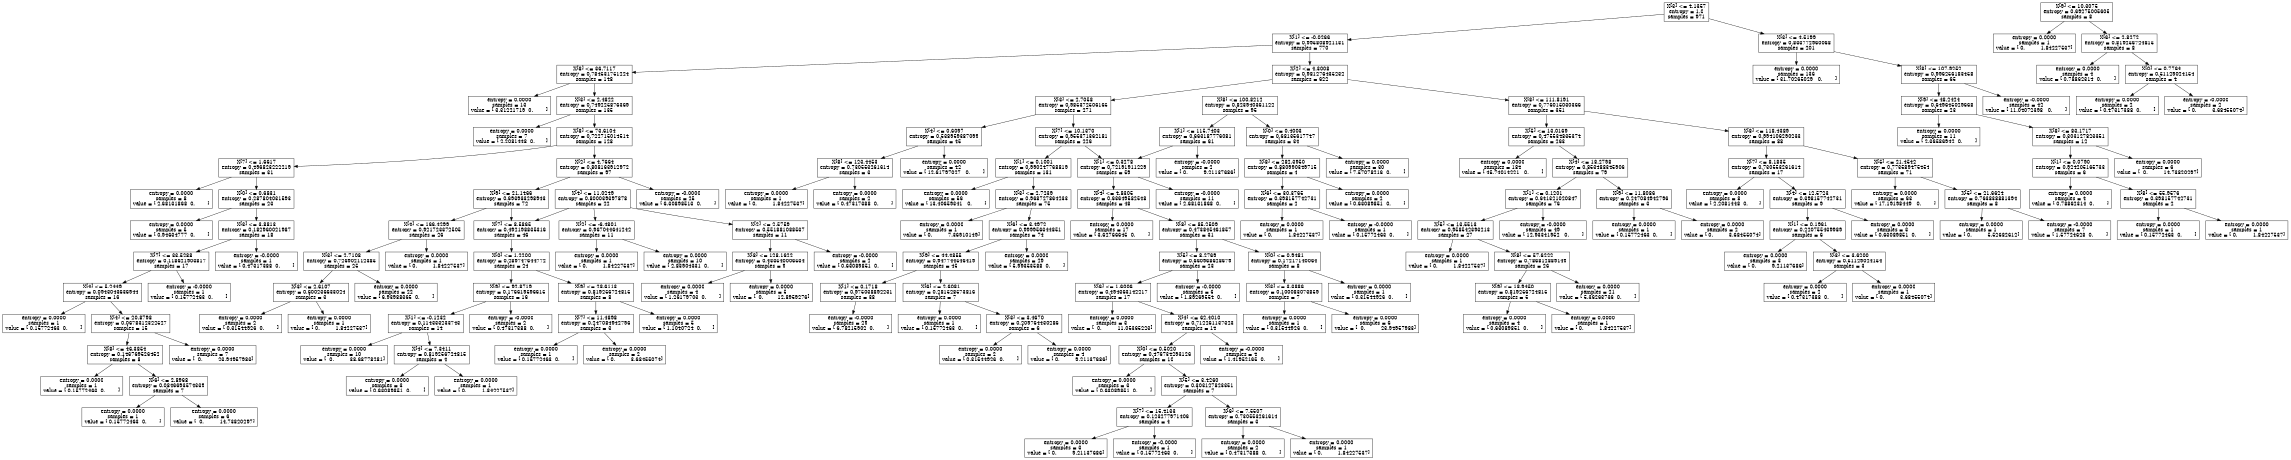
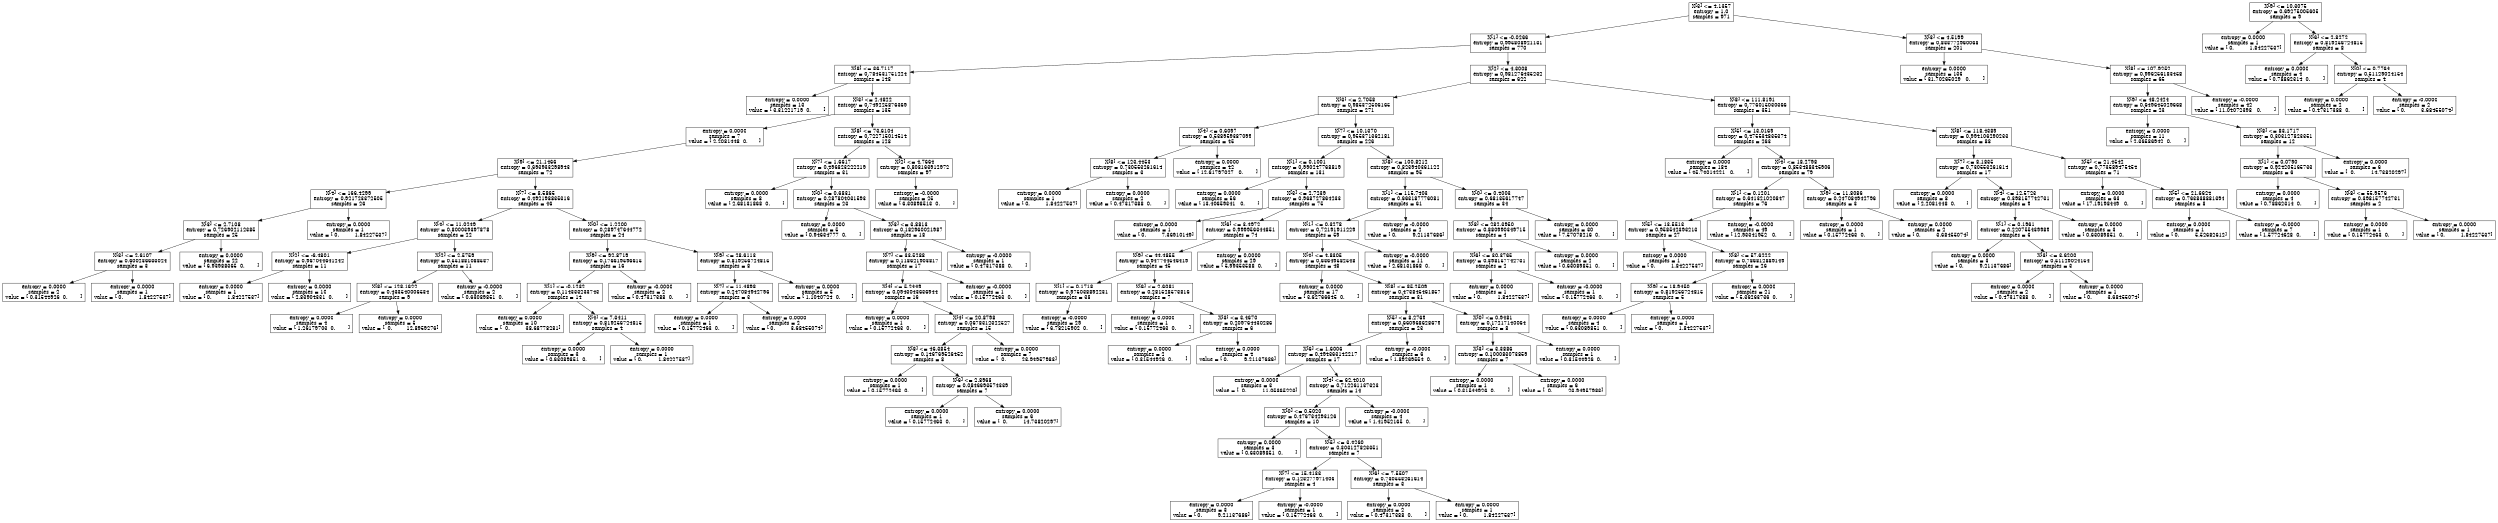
  digraph {
    node [shape=box]
    n1 [label="X[3] <= 4.1357\nentropy = 1.0\nsamples = 971"]
    n2 [label="X[1] <= -0.0266\nentropy = 0.995808921131\nsamples = 770"]
    n3 [label="X[3] <= 4.5199\nentropy = 0.833772960068\nsamples = 201"]
    n4 [label="X[8] <= 36.7117\nentropy = 0.784531751224\nsamples = 148"]
    n5 [label="X[2] <= 4.3008\nentropy = 0.981276435232\nsamples = 622"]
    n6 [label="entropy = 0.0000\nsamples = 136\nvalue = [ 31.70265029   0.        ]"]
    n7 [label="X[8] <= 107.9252\nentropy = 0.996256183458\nsamples = 65"]
    n8 [label="entropy = 0.0000\nsamples = 13\nvalue = [ 3.31221719  0.        ]"]
    n9 [label="X[3] <= 2.4822\nentropy = 0.749225876369\nsamples = 135"]
    n10 [label="X[3] <= 2.7058\nentropy = 0.985372506165\nsamples = 271"]
    n11 [label="X[8] <= 111.8191\nentropy = 0.776015030366\nsamples = 351"]
    n12 [label="entropy = 0.0000\nsamples = 7\nvalue = [ 2.2081448  0.       ]"]
    n13 [label="X[8] <= 73.6104\nentropy = 0.722715014514\nsamples = 128"]
    n14 [label="X[7] <= 1.6617\nentropy = 0.496823222219\nsamples = 31"]
    n15 [label="X[2] <= 4.7664\nentropy = 0.808163912972\nsamples = 97"]
    n16 [label="entropy = 0.0000\nsamples = 8\nvalue = [ 2.68131868  0.        ]"]
    n17 [label="X[0] <= 0.6831\nentropy = 0.287804031593\nsamples = 23"]
    n18 [label="X[9] <= 21.1466\nentropy = 0.693933298943\nsamples = 72"]
    n19 [label="entropy = -0.0000\nsamples = 25\nvalue = [ 6.30898513  0.        ]"]
    n20 [label="entropy = 0.0000\nsamples = 5\nvalue = [ 0.94634777  0.        ]"]
    n21 [label="X[3] <= 3.8813\nentropy = 0.182960021987\nsamples = 18"]
    n22 [label="X[7] <= 33.5288\nentropy = 0.118621903817\nsamples = 17"]
    n23 [label="entropy = -0.0000\nsamples = 1\nvalue = [ 0.47317388  0.        ]"]
    n24 [label="X[4] <= 5.2449\nentropy = 0.0943043636944\nsamples = 16"]
    n25 [label="entropy = -0.0000\nsamples = 1\nvalue = [ 0.15772463  0.        ]"]
    n26 [label="entropy = 0.0000\nsamples = 1\nvalue = [ 0.15772463  0.        ]"]
    n27 [label="X[4] <= 20.8798\nentropy = 0.0678312322527\nsamples = 15"]
    n28 [label="X[8] <= 46.3854\nentropy = 0.146769526452\nsamples = 8"]
    n29 [label="entropy = 0.0000\nsamples = 7\nvalue = [  0.          23.94957983]"]
    n30 [label="entropy = 0.0000\nsamples = 1\nvalue = [ 0.15772463  0.        ]"]
    n31 [label="X[6] <= 2.8968\nentropy = 0.0846693574339\nsamples = 7"]
    n32 [label="entropy = 0.0000\nsamples = 1\nvalue = [ 0.15772463  0.        ]"]
    n33 [label="entropy = 0.0000\nsamples = 6\nvalue = [  0.          14.73820297]"]
    n34 [label="X[4] <= 166.4299\nentropy = 0.921723372505\nsamples = 26"]
    n35 [label="X[7] <= 8.5865\nentropy = 0.492198835316\nsamples = 46"]
    n36 [label="X[3] <= 2.7108\nentropy = 0.726902112385\nsamples = 25"]
    n37 [label="entropy = 0.0000\nsamples = 1\nvalue = [ 0.          1.84227537]"]
    n38 [label="X[4] <= 11.0249\nentropy = 0.800039397878\nsamples = 22"]
    n39 [label="X[0] <= 1.2200\nentropy = 0.289747644772\nsamples = 24"]
    n40 [label="X[3] <= 2.6107\nentropy = 0.600236633024\nsamples = 3"]
    n41 [label="entropy = 0.0000\nsamples = 22\nvalue = [ 6.93988365  0.        ]"]
    n42 [label="entropy = 0.0000\nsamples = 2\nvalue = [ 0.31544926  0.        ]"]
    n43 [label="entropy = 0.0000\nsamples = 1\nvalue = [ 0.          1.84227537]"]
    n44 [label="X[2] <= -6.4801\nentropy = 0.967044641242\nsamples = 11"]
    n45 [label="X[2] <= 2.5759\nentropy = 0.551881088537\nsamples = 11"]
    n46 [label="X[9] <= 92.8719\nentropy = 0.176619596615\nsamples = 16"]
    n47 [label="X[9] <= 28.6113\nentropy = 0.819256724815\nsamples = 8"]
    n48 [label="entropy = 0.0000\nsamples = 1\nvalue = [ 0.          1.84227537]"]
    n49 [label="entropy = 0.0000\nsamples = 10\nvalue = [ 2.83904331  0.        ]"]
    n50 [label="X[8] <= 128.1622\nentropy = 0.433540006534\nsamples = 9"]
    n51 [label="entropy = -0.0000\nsamples = 2\nvalue = [ 0.63089851  0.        ]"]
    n52 [label="entropy = 0.0000\nsamples = 4\nvalue = [ 1.26179703  0.        ]"]
    n53 [label="entropy = 0.0000\nsamples = 5\nvalue = [  0.         12.8959276]"]
    n54 [label="X[1] <= -0.1232\nentropy = 0.114333233743\nsamples = 14"]
    n55 [label="entropy = -0.0000\nsamples = 2\nvalue = [ 0.47317388  0.        ]"]
    n56 [label="X[7] <= 11.4898\nentropy = 0.247084942796\nsamples = 3"]
    n57 [label="entropy = 0.0000\nsamples = 5\nvalue = [ 1.1040724  0.       ]"]
    n58 [label="entropy = 0.0000\nsamples = 10\nvalue = [  0.          38.68778281]"]
    n59 [label="X[4] <= 7.3411\nentropy = 0.819256724815\nsamples = 4"]
    n60 [label="entropy = 0.0000\nsamples = 3\nvalue = [ 0.63089851  0.        ]"]
    n61 [label="entropy = 0.0000\nsamples = 1\nvalue = [ 0.          1.84227537]"]
    n62 [label="entropy = 0.0000\nsamples = 1\nvalue = [ 0.15772463  0.        ]"]
    n63 [label="entropy = 0.0000\nsamples = 2\nvalue = [ 0.          3.68455074]"]
    n64 [label="X[4] <= 0.6097\nentropy = 0.538959387099\nsamples = 45"]
    n65 [label="X[7] <= 10.1370\nentropy = 0.955371362181\nsamples = 226"]
    n66 [label="X[5] <= 13.0169\nentropy = 0.475534835374\nsamples = 263"]
    n67 [label="X[8] <= 118.4389\nentropy = 0.994106290233\nsamples = 88"]
    n68 [label="X[8] <= 123.4453\nentropy = 0.730553261614\nsamples = 3"]
    n69 [label="entropy = 0.0000\nsamples = 42\nvalue = [ 12.61797027   0.        ]"]
    n70 [label="X[1] <= 0.1001\nentropy = 0.990247768819\nsamples = 131"]
    n71 [label="X[8] <= 100.8212\nentropy = 0.823940361122\nsamples = 95"]
    n72 [label="entropy = 0.0000\nsamples = 1\nvalue = [ 0.          1.84227537]"]
    n73 [label="entropy = 0.0000\nsamples = 2\nvalue = [ 0.47317388  0.        ]"]
    n74 [label="entropy = 0.0000\nsamples = 56\nvalue = [ 13.40659341   0.        ]"]
    n75 [label="X[3] <= 2.7239\nentropy = 0.968727864233\nsamples = 75"]
    n76 [label="X[1] <= 115.7403\nentropy = 0.663187776081\nsamples = 61"]
    n77 [label="X[0] <= 0.4003\nentropy = 0.68135617747\nsamples = 34"]
    n78 [label="entropy = 0.0000\nsamples = 1\nvalue = [ 0.          7.36910149]"]
    n79 [label="X[6] <= 3.4972\nentropy = 0.999956344851\nsamples = 74"]
    n80 [label="X[9] <= 44.4855\nentropy = 0.947744546419\nsamples = 45"]
    n81 [label="entropy = 0.0000\nsamples = 29\nvalue = [ 5.99353588  0.        ]"]
    n82 [label="X[1] <= 0.1718\nentropy = 0.975038892231\nsamples = 38"]
    n83 [label="X[6] <= 2.6081\nentropy = 0.281528573816\nsamples = 7"]
    n84 [label="entropy = -0.0000\nsamples = 29\nvalue = [ 6.78215902  0.        ]"]
    n85 [label="entropy = 0.0000\nsamples = 1\nvalue = [ 0.15772463  0.        ]"]
    n86 [label="X[3] <= 3.4670\nentropy = 0.209764430286\nsamples = 6"]
-   n87 [label="X[9] <= 10.3075\nentropy = 0.69275005605\nsamples = 8"]
+   n87 [label="X[9] <= 10.3075\nentropy = 0.69275005605\nsamples = 9"]
    n88 [label="entropy = 0.0000\nsamples = 1\nvalue = [ 0.          1.84227537]"]
    n89 [label="X[6] <= 2.8272\nentropy = 0.819256724815\nsamples = 8"]
    n90 [label="entropy = 0.0000\nsamples = 4\nvalue = [ 0.78862314  0.        ]"]
    n91 [label="X[0] <= 0.7764\nentropy = 0.51129024154\nsamples = 4"]
    n92 [label="entropy = 0.0000\nsamples = 2\nvalue = [ 0.47317388  0.        ]"]
    n93 [label="entropy = -0.0000\nsamples = 2\nvalue = [ 0.          3.68455074]"]
    n94 [label="entropy = 0.0000\nsamples = 2\nvalue = [ 0.31544926  0.        ]"]
    n95 [label="entropy = 0.0000\nsamples = 4\nvalue = [ 0.          9.21137686]"]
    n96 [label="X[1] <= 0.3278\nentropy = 0.72191911229\nsamples = 59"]
    n97 [label="entropy = -0.0000\nsamples = 2\nvalue = [ 0.          9.21137686]"]
    n98 [label="X[8] <= 282.3950\nentropy = 0.880990349715\nsamples = 4"]
    n99 [label="entropy = 0.0000\nsamples = 30\nvalue = [ 7.57078216  0.        ]"]
    n100 [label="X[4] <= 4.8305\nentropy = 0.63649582548\nsamples = 48"]
    n101 [label="entropy = -0.0000\nsamples = 11\nvalue = [ 2.68131868  0.        ]"]
    n102 [label="entropy = 0.0000\nsamples = 17\nvalue = [ 3.62766645  0.        ]"]
    n103 [label="X[8] <= 85.2509\nentropy = 0.473845461857\nsamples = 31"]
    n104 [label="X[5] <= 8.2769\nentropy = 0.660968628679\nsamples = 23"]
    n105 [label="X[0] <= 0.9481\nentropy = 0.17217140064\nsamples = 8"]
    n106 [label="X[6] <= 1.6006\nentropy = 0.494363142217\nsamples = 17"]
    n107 [label="entropy = -0.0000\nsamples = 6\nvalue = [ 1.89269554  0.        ]"]
    n108 [label="X[3] <= 3.3886\nentropy = 0.100083073859\nsamples = 7"]
    n109 [label="entropy = 0.0000\nsamples = 1\nvalue = [ 0.31544926  0.        ]"]
    n110 [label="entropy = 0.0000\nsamples = 3\nvalue = [  0.          11.05365223]"]
    n111 [label="X[4] <= 62.4010\nentropy = 0.712261137323\nsamples = 14"]
    n112 [label="X[0] <= 0.5020\nentropy = 0.476734293126\nsamples = 10"]
    n113 [label="entropy = -0.0000\nsamples = 4\nvalue = [ 1.41952165  0.        ]"]
    n114 [label="entropy = 0.0000\nsamples = 3\nvalue = [ 0.63089851  0.        ]"]
    n115 [label="X[5] <= 3.4260\nentropy = 0.303127823351\nsamples = 7"]
    n116 [label="X[7] <= 15.4133\nentropy = 0.123277971406\nsamples = 4"]
    n117 [label="X[6] <= 7.5507\nentropy = 0.730553261614\nsamples = 3"]
    n118 [label="entropy = 0.0000\nsamples = 3\nvalue = [ 0.          9.21137686]"]
    n119 [label="entropy = -0.0000\nsamples = 1\nvalue = [ 0.15772463  0.        ]"]
    n120 [label="entropy = 0.0000\nsamples = 2\nvalue = [ 0.47317388  0.        ]"]
    n121 [label="entropy = 0.0000\nsamples = 1\nvalue = [ 0.          1.84227537]"]
    n122 [label="entropy = 0.0000\nsamples = 1\nvalue = [ 0.31544926  0.        ]"]
    n123 [label="entropy = 0.0000\nsamples = 6\nvalue = [  0.          23.94957983]"]
    n124 [label="X[6] <= 30.3765\nentropy = 0.398157742731\nsamples = 2"]
    n125 [label="entropy = 0.0000\nsamples = 2\nvalue = [ 0.63089851  0.        ]"]
    n126 [label="entropy = 0.0000\nsamples = 1\nvalue = [ 0.          1.84227537]"]
    n127 [label="entropy = -0.0000\nsamples = 1\nvalue = [ 0.15772463  0.        ]"]
    n128 [label="entropy = 0.0000\nsamples = 184\nvalue = [ 45.74014221   0.        ]"]
    n129 [label="X[4] <= 18.2798\nentropy = 0.853488345906\nsamples = 79"]
    n130 [label="X[7] <= 8.1835\nentropy = 0.730553261614\nsamples = 17"]
    n131 [label="X[5] <= 21.4542\nentropy = 0.773589475454\nsamples = 71"]
    n132 [label="X[1] <= 0.1201\nentropy = 0.641321020847\nsamples = 76"]
    n133 [label="X[9] <= 11.8086\nentropy = 0.247084942796\nsamples = 3"]
    n134 [label="X[5] <= 13.5513\nentropy = 0.958542393213\nsamples = 27"]
    n135 [label="entropy = -0.0000\nsamples = 49\nvalue = [ 12.93341952   0.        ]"]
    n136 [label="entropy = 0.0000\nsamples = 1\nvalue = [ 0.15772463  0.        ]"]
    n137 [label="entropy = 0.0000\nsamples = 2\nvalue = [ 0.          3.68455074]"]
    n138 [label="entropy = 0.0000\nsamples = 1\nvalue = [ 0.          1.84227537]"]
    n139 [label="X[8] <= 57.6222\nentropy = 0.786812889149\nsamples = 26"]
    n140 [label="X[9] <= 18.9450\nentropy = 0.819256724815\nsamples = 5"]
    n141 [label="entropy = 0.0000\nsamples = 21\nvalue = [ 5.36263736  0.        ]"]
    n142 [label="entropy = 0.0000\nsamples = 4\nvalue = [ 0.63089851  0.        ]"]
    n143 [label="entropy = 0.0000\nsamples = 1\nvalue = [ 0.          1.84227537]"]
    n144 [label="entropy = 0.0000\nsamples = 8\nvalue = [ 2.2081448  0.       ]"]
    n145 [label="X[4] <= 12.5723\nentropy = 0.398157742731\nsamples = 9"]
    n146 [label="entropy = 0.0000\nsamples = 63\nvalue = [ 17.19198449   0.        ]"]
    n147 [label="X[5] <= 21.6624\nentropy = 0.763838881394\nsamples = 8"]
    n148 [label="X[1] <= 0.1961\nentropy = 0.220755439989\nsamples = 6"]
    n149 [label="entropy = 0.0000\nsamples = 3\nvalue = [ 0.63089851  0.        ]"]
    n150 [label="entropy = 0.0000\nsamples = 3\nvalue = [ 0.          9.21137686]"]
    n151 [label="X[3] <= 3.6200\nentropy = 0.51129024154\nsamples = 3"]
    n152 [label="entropy = 0.0000\nsamples = 2\nvalue = [ 0.47317388  0.        ]"]
    n153 [label="entropy = 0.0000\nsamples = 1\nvalue = [ 0.          3.68455074]"]
    n154 [label="entropy = 0.0000\nsamples = 1\nvalue = [ 0.          5.52682612]"]
    n155 [label="entropy = -0.0000\nsamples = 7\nvalue = [ 1.57724628  0.        ]"]
    n156 [label="X[9] <= 48.2424\nentropy = 0.649645029668\nsamples = 23"]
    n157 [label="entropy = -0.0000\nsamples = 42\nvalue = [ 11.04072398   0.        ]"]
    n158 [label="entropy = 0.0000\nsamples = 11\nvalue = [ 2.36586942  0.        ]"]
    n159 [label="X[8] <= 83.1717\nentropy = 0.303127823351\nsamples = 12"]
    n160 [label="X[1] <= 0.0790\nentropy = 0.924205165733\nsamples = 6"]
    n161 [label="entropy = 0.0000\nsamples = 6\nvalue = [  0.          14.73820297]"]
    n162 [label="entropy = 0.0000\nsamples = 4\nvalue = [ 0.78862314  0.        ]"]
    n163 [label="X[8] <= 55.9576\nentropy = 0.398157742731\nsamples = 2"]
    n164 [label="entropy = 0.0000\nsamples = 1\nvalue = [ 0.15772463  0.        ]"]
    n165 [label="entropy = 0.0000\nsamples = 1\nvalue = [ 0.          1.84227537]"]
    n1 -> n2
    n1 -> n3
    n2 -> n4
    n2 -> n5
    n3 -> n6
    n3 -> n7
    n4 -> n8
    n4 -> n9
    n5 -> n10
    n5 -> n11
    n7 -> n156
    n7 -> n157
    n9 -> n12
    n9 -> n13
    n10 -> n64
    n10 -> n65
    n11 -> n66
    n11 -> n67
    n13 -> n14
    n13 -> n15
    n14 -> n16
    n14 -> n17
-   n15 -> n18
+   n12 -> n18
    n15 -> n19
    n17 -> n20
    n17 -> n21
    n18 -> n34
    n18 -> n35
    n21 -> n22
    n21 -> n23
    n22 -> n24
    n22 -> n25
    n24 -> n26
    n24 -> n27
    n27 -> n28
    n27 -> n29
    n28 -> n30
    n28 -> n31
    n31 -> n32
    n31 -> n33
    n34 -> n36
    n34 -> n37
-   n38 -> n35
+   n35 -> n38
    n35 -> n39
    n36 -> n40
    n36 -> n41
    n38 -> n44
    n38 -> n45
    n39 -> n46
    n39 -> n47
    n40 -> n42
    n40 -> n43
    n44 -> n48
    n44 -> n49
    n45 -> n50
    n45 -> n51
    n46 -> n54
    n46 -> n55
    n47 -> n56
    n47 -> n57
    n50 -> n52
    n50 -> n53
    n54 -> n58
    n54 -> n59
    n56 -> n62
    n56 -> n63
    n59 -> n60
    n59 -> n61
    n64 -> n68
    n64 -> n69
    n65 -> n70
-   n65 -> n96
+   n65 -> n71
    n66 -> n128
    n66 -> n129
    n67 -> n130
    n67 -> n131
    n68 -> n72
    n68 -> n73
    n70 -> n74
    n70 -> n75
    n71 -> n76
    n71 -> n77
    n75 -> n78
    n75 -> n79
    n76 -> n96
    n76 -> n97
    n77 -> n98
    n77 -> n99
    n79 -> n80
    n79 -> n81
    n80 -> n82
    n80 -> n83
    n82 -> n84
    n83 -> n85
    n83 -> n86
    n86 -> n94
    n86 -> n95
    n87 -> n88
    n87 -> n89
    n89 -> n90
    n89 -> n91
    n91 -> n92
    n91 -> n93
    n96 -> n100
    n96 -> n101
    n98 -> n124
    n98 -> n125
    n100 -> n102
    n100 -> n103
    n103 -> n104
    n103 -> n105
    n104 -> n106
    n104 -> n107
    n105 -> n108
    n105 -> n109
    n106 -> n110
    n106 -> n111
    n108 -> n122
    n108 -> n123
    n111 -> n112
    n111 -> n113
    n112 -> n114
    n112 -> n115
    n115 -> n116
    n115 -> n117
    n116 -> n118
    n116 -> n119
    n117 -> n120
    n117 -> n121
    n124 -> n126
    n124 -> n127
    n129 -> n132
    n129 -> n133
    n130 -> n144
    n130 -> n145
    n131 -> n146
    n131 -> n147
    n132 -> n134
    n132 -> n135
    n133 -> n136
    n133 -> n137
    n134 -> n138
    n134 -> n139
    n139 -> n140
    n139 -> n141
    n140 -> n142
    n140 -> n143
    n145 -> n148
    n145 -> n149
    n147 -> n154
    n147 -> n155
    n148 -> n150
    n148 -> n151
    n151 -> n152
    n151 -> n153
    n156 -> n158
    n156 -> n159
    n159 -> n160
    n159 -> n161
    n160 -> n162
    n160 -> n163
    n163 -> n164
    n163 -> n165
  }
